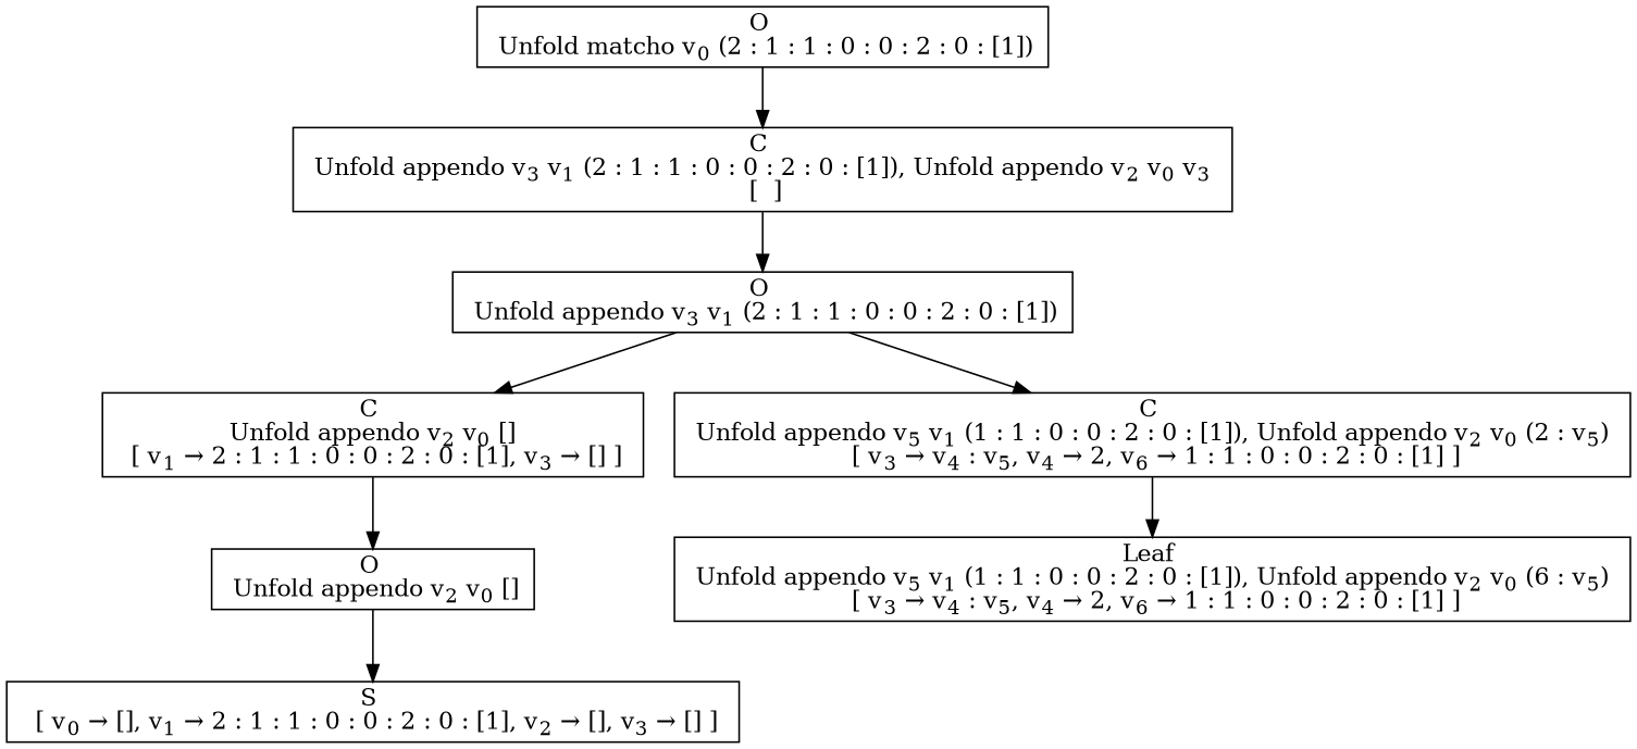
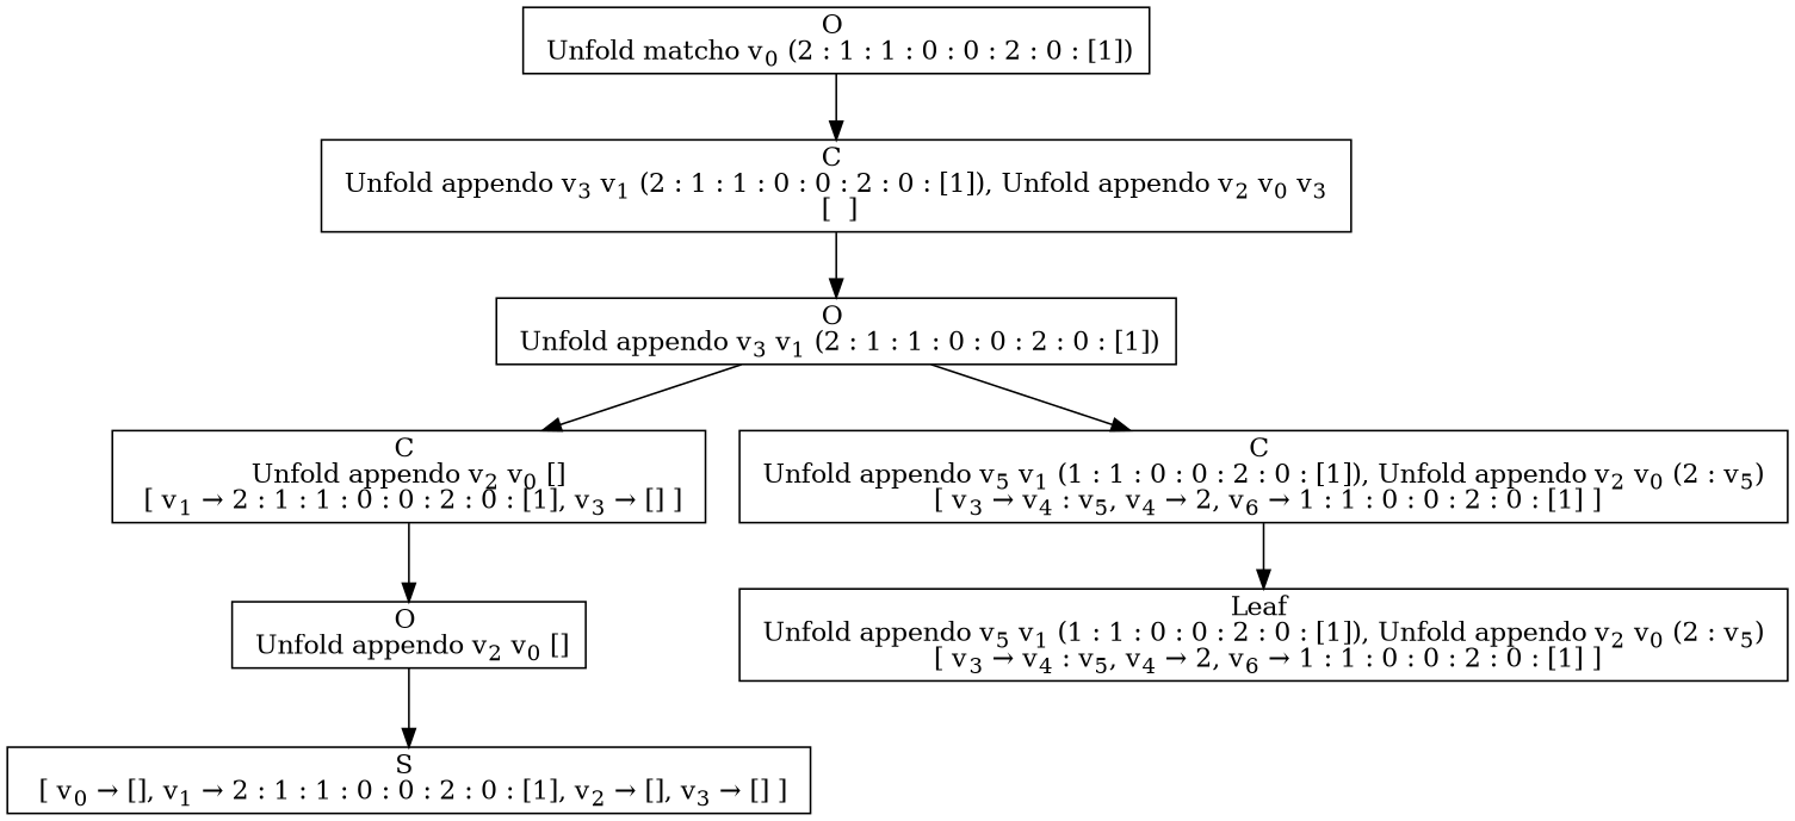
  digraph {
    rankdir=TB
    node [fillcolor=white shape=box style=filled]
    n1 [label=<O <BR/> Unfold matcho v<SUB>0</SUB> (2 : 1 : 1 : 0 : 0 : 2 : 0 : [1])>]
    n2 [label=<C <BR/> Unfold appendo v<SUB>3</SUB> v<SUB>1</SUB> (2 : 1 : 1 : 0 : 0 : 2 : 0 : [1]), Unfold appendo v<SUB>2</SUB> v<SUB>0</SUB> v<SUB>3</SUB> <BR/>  [  ] >]
    n3 [label=<O <BR/> Unfold appendo v<SUB>3</SUB> v<SUB>1</SUB> (2 : 1 : 1 : 0 : 0 : 2 : 0 : [1])>]
    n4 [label=<C <BR/> Unfold appendo v<SUB>2</SUB> v<SUB>0</SUB> [] <BR/>  [ v<SUB>1</SUB> &rarr; 2 : 1 : 1 : 0 : 0 : 2 : 0 : [1], v<SUB>3</SUB> &rarr; [] ] >]
    n5 [label=<C <BR/> Unfold appendo v<SUB>5</SUB> v<SUB>1</SUB> (1 : 1 : 0 : 0 : 2 : 0 : [1]), Unfold appendo v<SUB>2</SUB> v<SUB>0</SUB> (2 : v<SUB>5</SUB>) <BR/>  [ v<SUB>3</SUB> &rarr; v<SUB>4</SUB> : v<SUB>5</SUB>, v<SUB>4</SUB> &rarr; 2, v<SUB>6</SUB> &rarr; 1 : 1 : 0 : 0 : 2 : 0 : [1] ] >]
    n6 [label=<O <BR/> Unfold appendo v<SUB>2</SUB> v<SUB>0</SUB> []>]
-   n7 [label=<Leaf <BR/> Unfold appendo v<SUB>5</SUB> v<SUB>1</SUB> (1 : 1 : 0 : 0 : 2 : 0 : [1]), Unfold appendo v<SUB>2</SUB> v<SUB>0</SUB> (6 : v<SUB>5</SUB>) <BR/>  [ v<SUB>3</SUB> &rarr; v<SUB>4</SUB> : v<SUB>5</SUB>, v<SUB>4</SUB> &rarr; 2, v<SUB>6</SUB> &rarr; 1 : 1 : 0 : 0 : 2 : 0 : [1] ] >]
+   n7 [label=<Leaf <BR/> Unfold appendo v<SUB>5</SUB> v<SUB>1</SUB> (1 : 1 : 0 : 0 : 2 : 0 : [1]), Unfold appendo v<SUB>2</SUB> v<SUB>0</SUB> (2 : v<SUB>5</SUB>) <BR/>  [ v<SUB>3</SUB> &rarr; v<SUB>4</SUB> : v<SUB>5</SUB>, v<SUB>4</SUB> &rarr; 2, v<SUB>6</SUB> &rarr; 1 : 1 : 0 : 0 : 2 : 0 : [1] ] >]
    n8 [label=<S <BR/>  [ v<SUB>0</SUB> &rarr; [], v<SUB>1</SUB> &rarr; 2 : 1 : 1 : 0 : 0 : 2 : 0 : [1], v<SUB>2</SUB> &rarr; [], v<SUB>3</SUB> &rarr; [] ] >]
    n1 -> n2
    n2 -> n3
    n3 -> n4
    n3 -> n5
    n4 -> n6
    n5 -> n7
    n6 -> n8
  }
